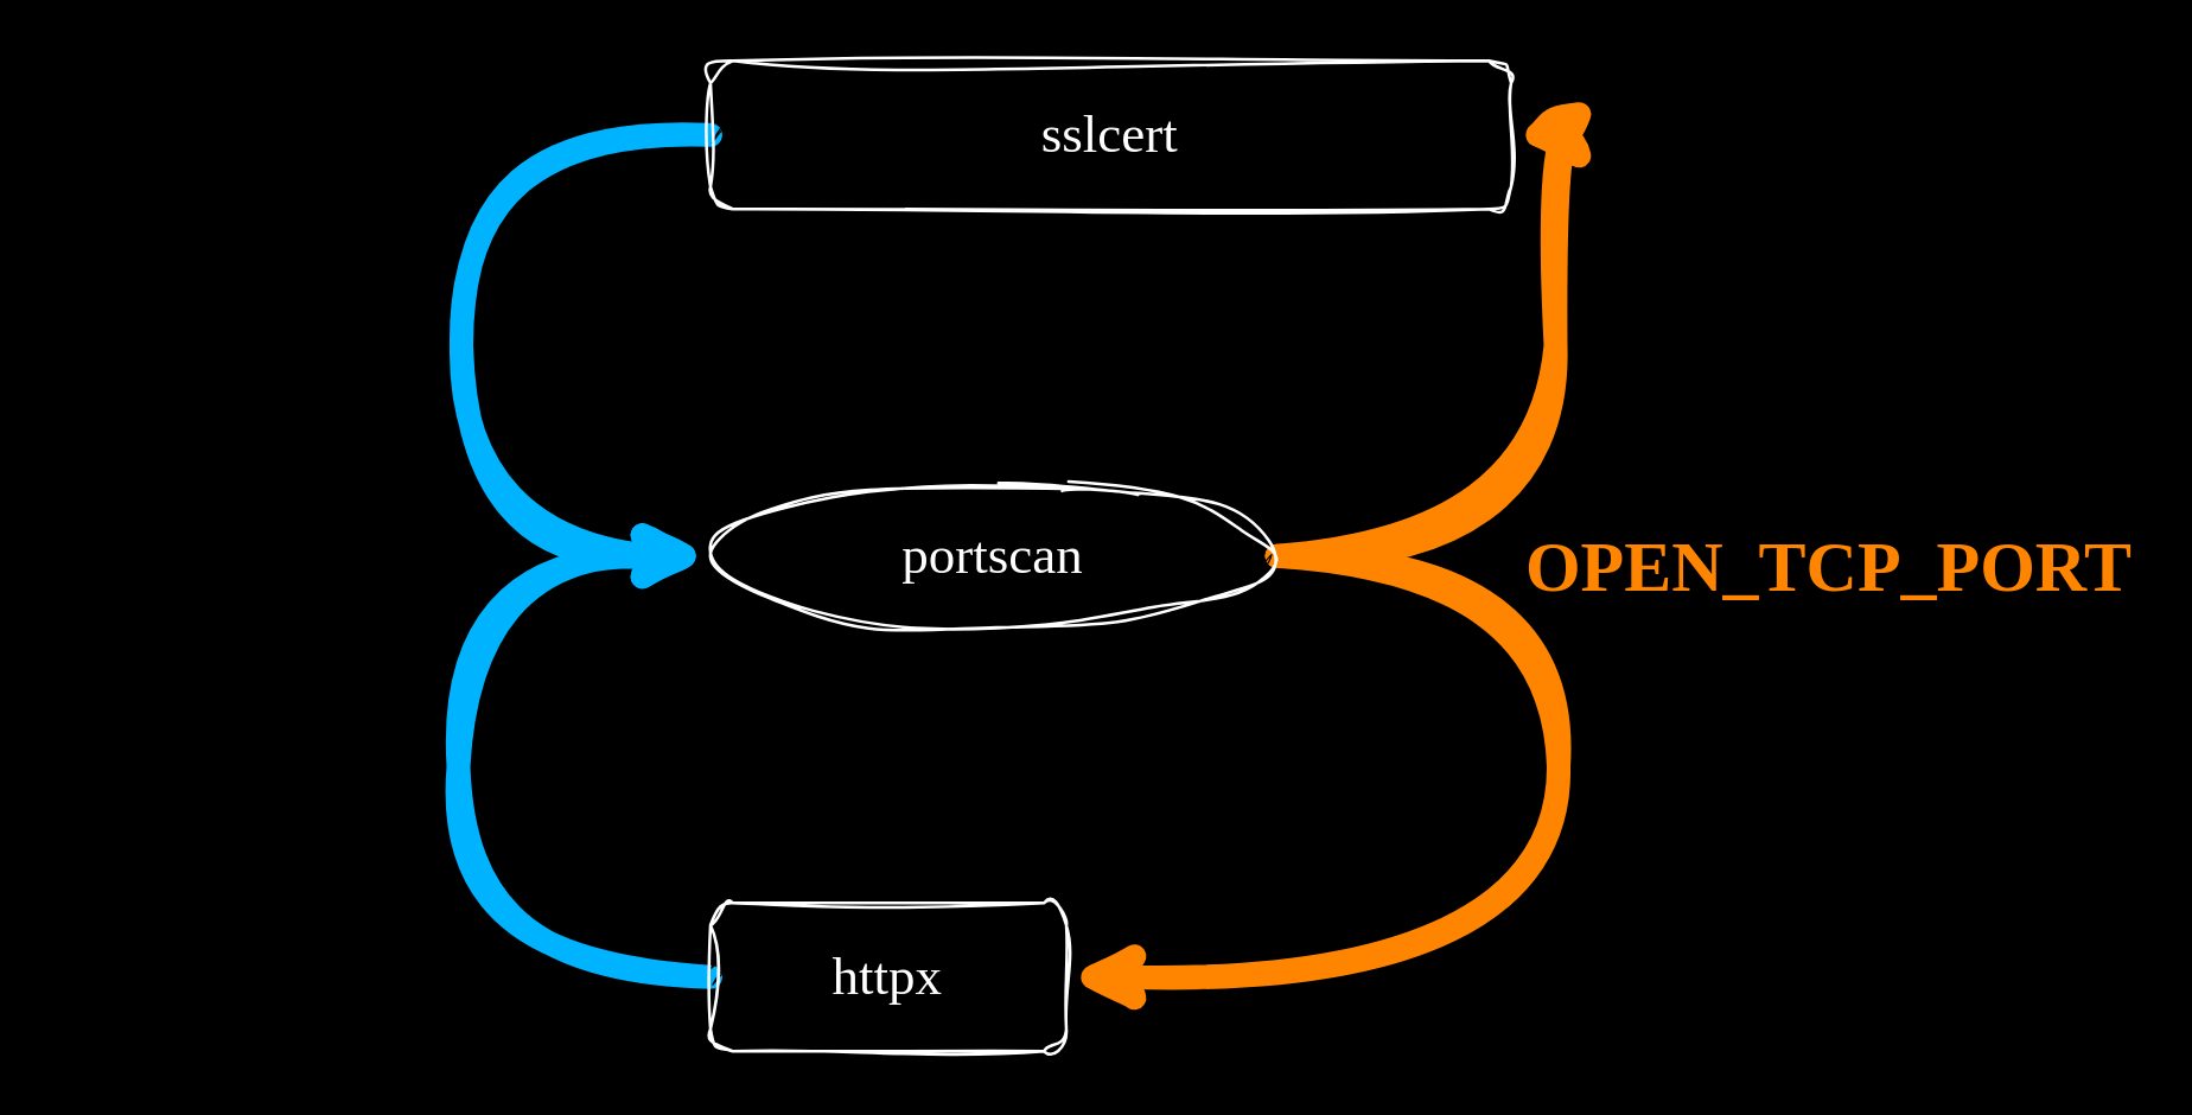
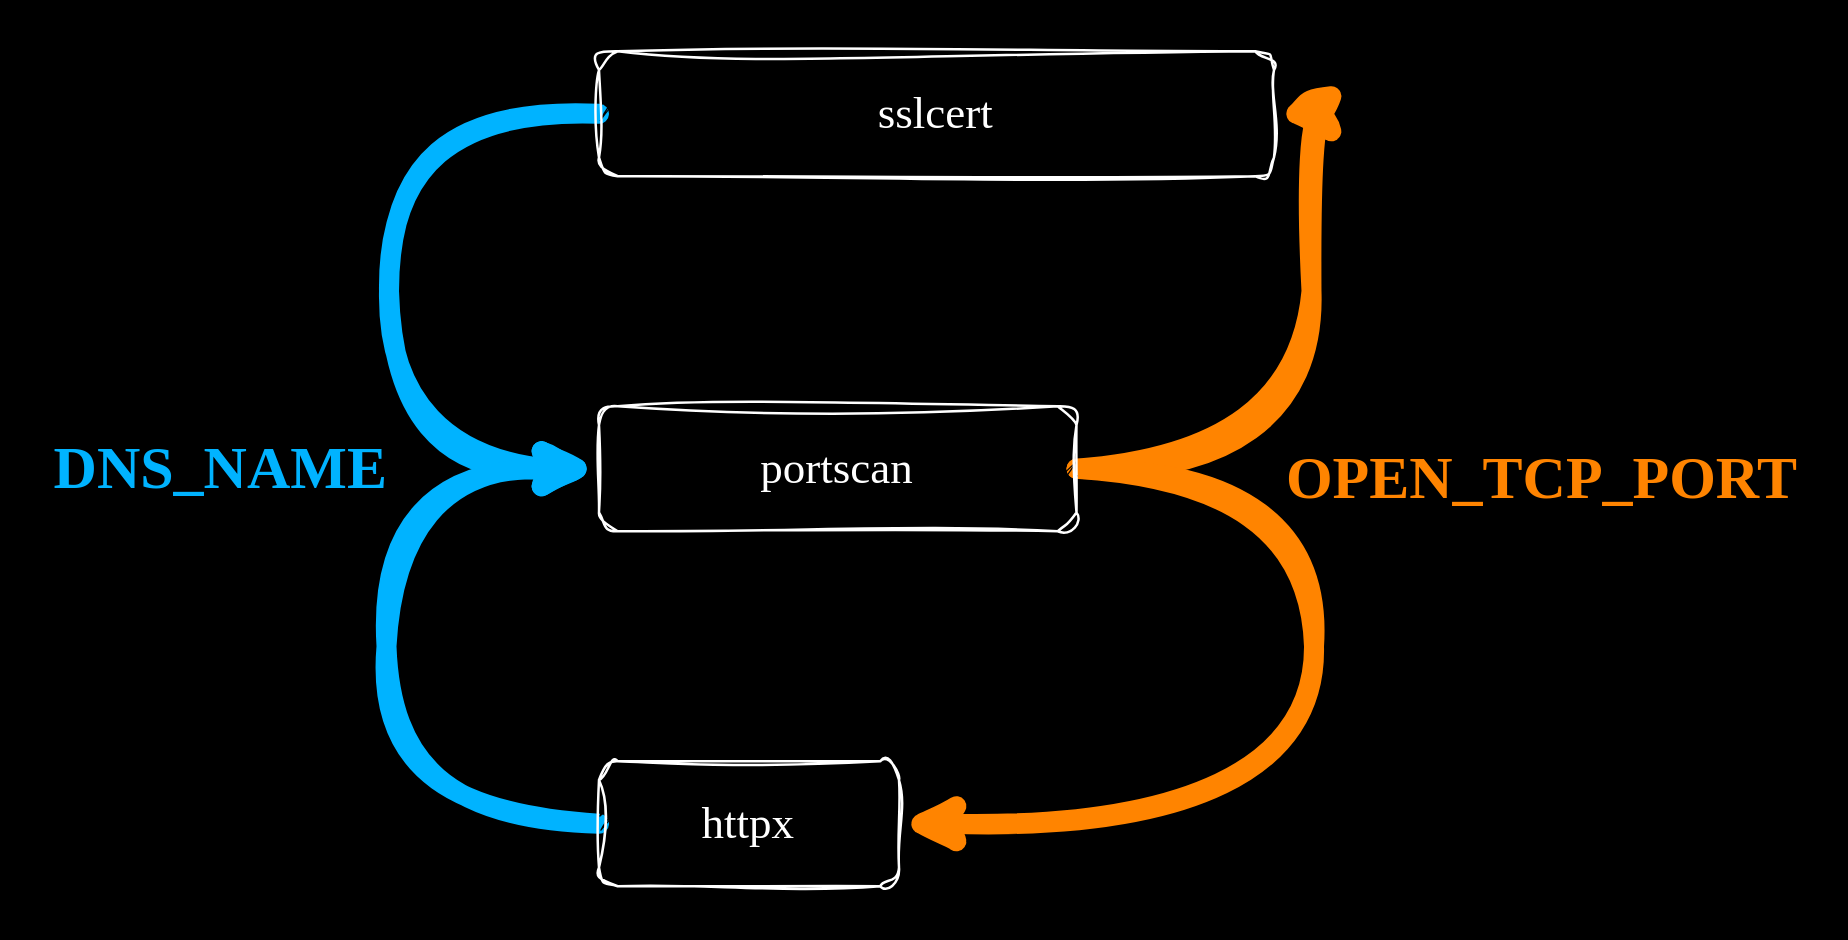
  <mxCell id="0" />
  <mxCell id="1" parent="0" />
  <mxCell id="2" style="edgeStyle=orthogonalEdgeStyle;rounded=0;orthogonalLoop=1;jettySize=auto;html=1;entryX=1;entryY=0.5;entryDx=0;entryDy=0;strokeWidth=8;strokeColor=#FF8400;curved=1;exitX=1;exitY=0.5;exitDx=0;exitDy=0;sketch=1;curveFitting=1;jiggle=2;" edge="1" parent="1" source="4" target="6"><mxGeometry relative="1" as="geometry"><Array as="points"><mxPoint x="524" y="187" /><mxPoint x="524" y="45" /></Array></mxGeometry></mxCell>
  <mxCell id="3" style="edgeStyle=orthogonalEdgeStyle;shape=connector;curved=1;rounded=0;orthogonalLoop=1;jettySize=auto;html=1;entryX=1;entryY=0.5;entryDx=0;entryDy=0;strokeColor=#FF8400;strokeWidth=8;align=center;verticalAlign=middle;fontFamily=Helvetica;fontSize=11;fontColor=default;labelBackgroundColor=default;endArrow=classic;exitX=1;exitY=0.5;exitDx=0;exitDy=0;sketch=1;curveFitting=1;jiggle=2;" edge="1" parent="1" source="4" target="8"><mxGeometry relative="1" as="geometry"><Array as="points"><mxPoint x="525" y="187" /><mxPoint x="525" y="329" /></Array></mxGeometry></mxCell>
- <mxCell id="4" value="&lt;span style=&quot;color: rgb(255, 255, 255); font-family: hack; font-size: 18px;&quot;&gt;portscan&lt;/span&gt;" style="ellipse;whiteSpace=wrap;html=1;sketch=1;curveFitting=1;jiggle=2;fillColor=#000000;strokeColor=#FFFFFF;" parent="1" vertex="1"><mxGeometry x="239" y="162" width="191" height="50" as="geometry" /></mxCell>
+ <mxCell id="4" value="&lt;span style=&quot;color: rgb(255, 255, 255); font-family: hack; font-size: 18px;&quot;&gt;portscan&lt;/span&gt;" style="rounded=1;whiteSpace=wrap;html=1;sketch=1;curveFitting=1;jiggle=2;fillColor=#000000;strokeColor=#FFFFFF;" parent="1" vertex="1"><mxGeometry x="239" y="162" width="191" height="50" as="geometry" /></mxCell>
  <mxCell id="5" style="edgeStyle=orthogonalEdgeStyle;shape=connector;curved=1;rounded=0;orthogonalLoop=1;jettySize=auto;html=1;entryX=0;entryY=0.5;entryDx=0;entryDy=0;strokeColor=#00B3FF;strokeWidth=8;align=center;verticalAlign=middle;fontFamily=Helvetica;fontSize=11;fontColor=default;labelBackgroundColor=default;endArrow=classic;exitX=0;exitY=0.5;exitDx=0;exitDy=0;sketch=1;curveFitting=1;jiggle=2;" edge="1" parent="1" source="6" target="4"><mxGeometry relative="1" as="geometry"><Array as="points"><mxPoint x="155" y="45" /><mxPoint x="155" y="187" /></Array></mxGeometry></mxCell>
  <mxCell id="6" value="&lt;span style=&quot;color: rgb(255, 255, 255); font-family: hack; font-size: 18px;&quot;&gt;sslcert&lt;/span&gt;" style="rounded=1;whiteSpace=wrap;html=1;sketch=1;curveFitting=1;jiggle=2;fillColor=#000000;strokeColor=#FFFFFF;" parent="1" vertex="1"><mxGeometry x="239" y="20" width="270" height="50" as="geometry" /></mxCell>
  <mxCell id="7" style="edgeStyle=orthogonalEdgeStyle;shape=connector;curved=1;rounded=0;orthogonalLoop=1;jettySize=auto;html=1;entryX=0;entryY=0.5;entryDx=0;entryDy=0;strokeColor=#00B3FF;strokeWidth=8;align=center;verticalAlign=middle;fontFamily=Helvetica;fontSize=11;fontColor=default;labelBackgroundColor=default;endArrow=classic;exitX=0;exitY=0.5;exitDx=0;exitDy=0;sketch=1;curveFitting=1;jiggle=2;" edge="1" parent="1" source="8" target="4"><mxGeometry relative="1" as="geometry"><Array as="points"><mxPoint x="154" y="329" /><mxPoint x="154" y="187" /></Array></mxGeometry></mxCell>
  <mxCell id="8" value="&lt;span style=&quot;color: rgb(255, 255, 255); font-family: hack; font-size: 18px;&quot;&gt;httpx&lt;/span&gt;" style="rounded=1;whiteSpace=wrap;html=1;sketch=1;curveFitting=1;jiggle=2;fillColor=#000000;strokeColor=#FFFFFF;" vertex="1" parent="1"><mxGeometry x="239" y="304" width="120" height="50" as="geometry" /></mxCell>
  <mxCell id="9" value="&lt;font face=&quot;hack&quot; data-font-src=&quot;https://fonts.googleapis.com/css?family=hack&quot;&gt;OPEN_TCP_PORT&lt;/font&gt;" style="text;html=1;align=center;verticalAlign=middle;whiteSpace=wrap;rounded=0;fontFamily=Helvetica;fontSize=24;fontColor=#FF8400;labelBackgroundColor=none;fontStyle=1" vertex="1" parent="1"><mxGeometry x="516" y="176" width="201" height="30" as="geometry" /></mxCell>
+ <mxCell id="10" value="&lt;font data-font-src=&quot;https://fonts.googleapis.com/css?family=hack&quot; face=&quot;hack&quot;&gt;DNS_NAME&lt;/font&gt;" style="text;html=1;align=center;verticalAlign=middle;whiteSpace=wrap;rounded=0;fontFamily=Helvetica;fontSize=24;fontColor=#00B3FF;labelBackgroundColor=none;fontStyle=1" vertex="1" parent="1"><mxGeometry x="20" y="172" width="136" height="30" as="geometry" /></mxCell>
